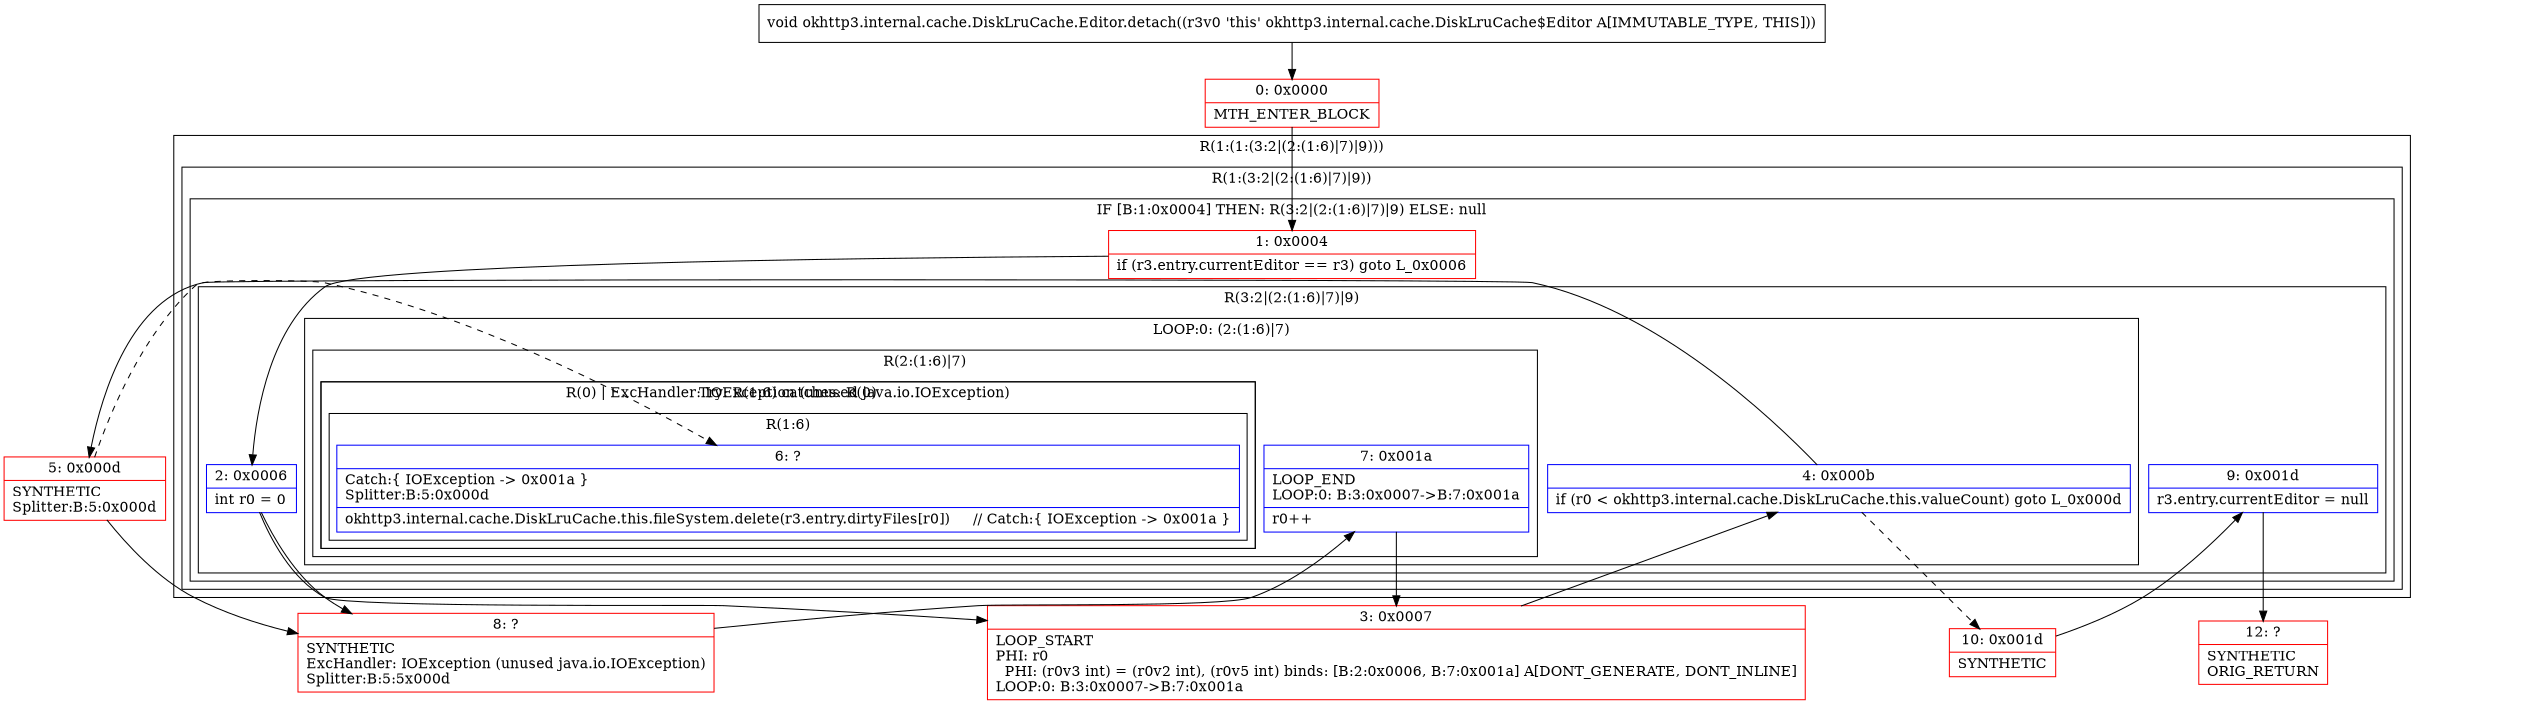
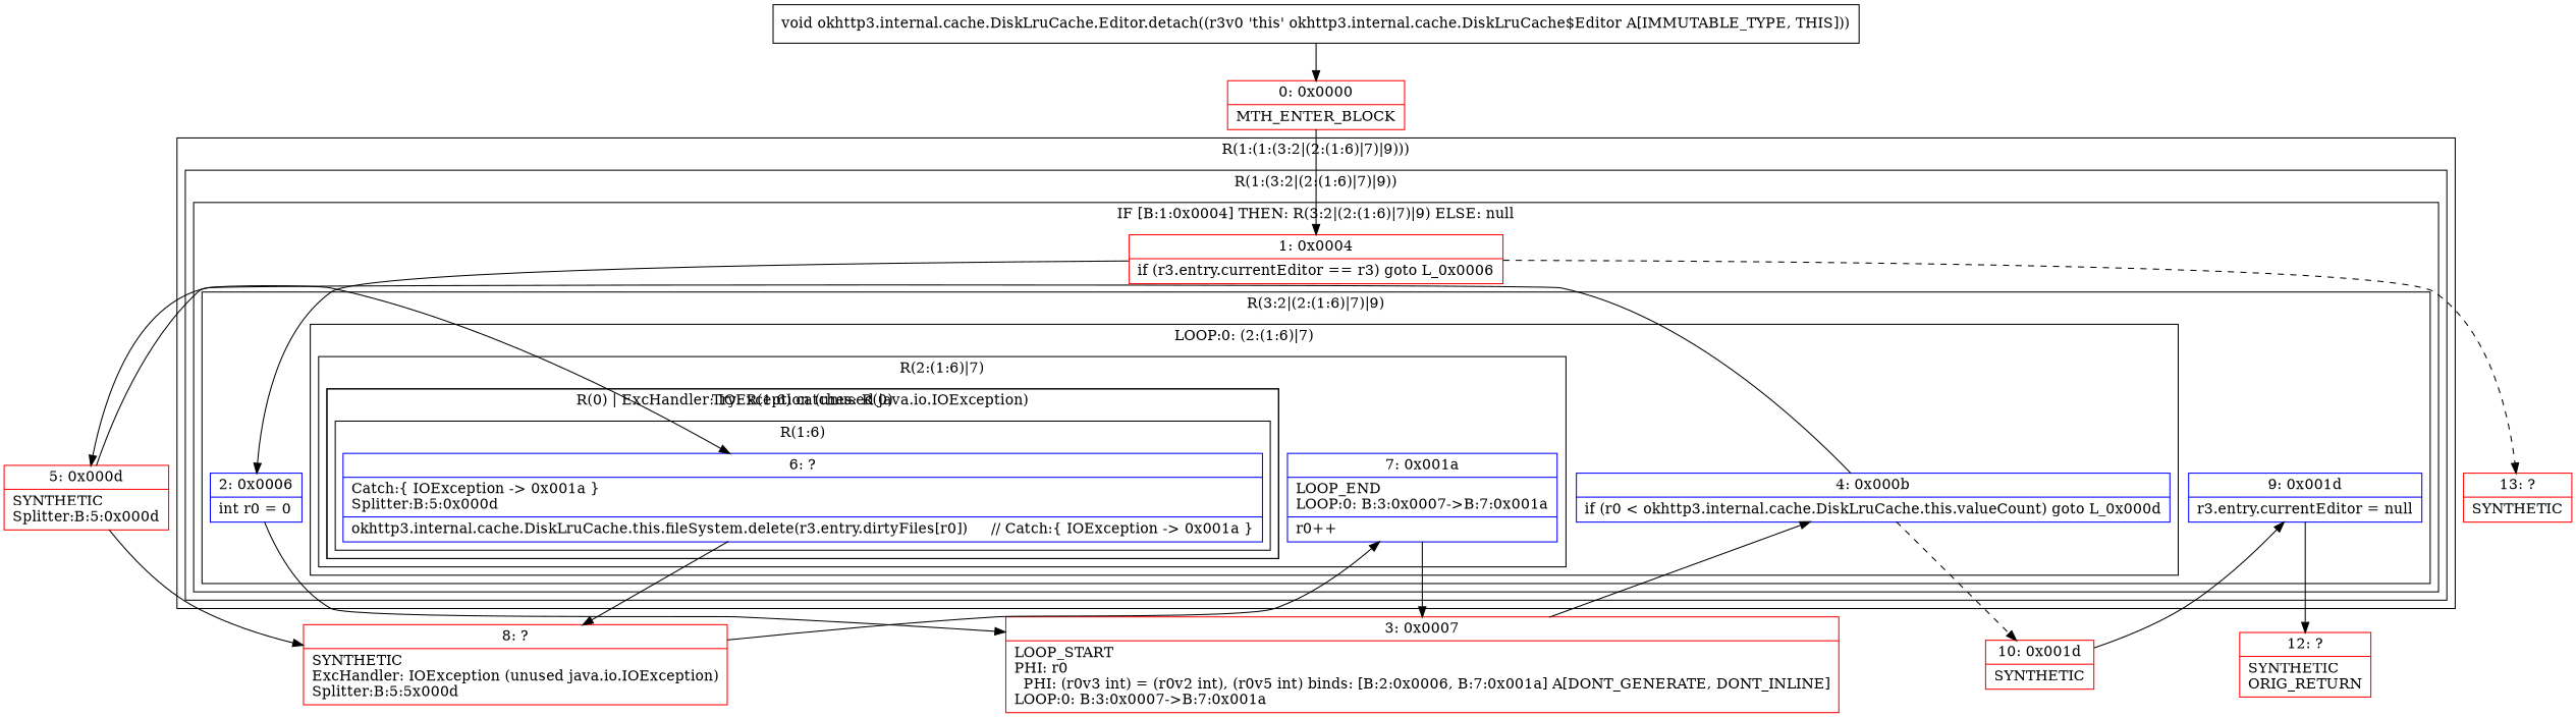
  digraph {
    node [color=red shape=record]
    n1 [color=blue label="{6\:\ ?|Catch:\{ IOException \-\> 0x001a \}\lSplitter:B:5:0x000d\l|okhttp3.internal.cache.DiskLruCache.this.fileSystem.delete(r3.entry.dirtyFiles[r0])     \/\/ Catch:\{ IOException \-\> 0x001a \}\l}"]
    n2 [color=blue label="{7\:\ 0x001a|LOOP_END\lLOOP:0: B:3:0x0007\-\>B:7:0x001a\l|r0++\l}"]
    n3 [color=blue label="{4\:\ 0x000b|if (r0 \< okhttp3.internal.cache.DiskLruCache.this.valueCount) goto L_0x000d\l}"]
    n4 [color=blue label="{2\:\ 0x0006|int r0 = 0\l}"]
    n5 [color=blue label="{9\:\ 0x001d|r3.entry.currentEditor = null\l}"]
    n6 [label="{1\:\ 0x0004|if (r3.entry.currentEditor == r3) goto L_0x0006\l}"]
    n7 [label="{8\:\ ?|SYNTHETIC\lExcHandler: IOException (unused java.io.IOException)\lSplitter:B:5:5x000d\l}"]
    n8 [label="{3\:\ 0x0007|LOOP_START\lPHI: r0 \l  PHI: (r0v3 int) = (r0v2 int), (r0v5 int) binds: [B:2:0x0006, B:7:0x001a] A[DONT_GENERATE, DONT_INLINE]\lLOOP:0: B:3:0x0007\-\>B:7:0x001a\l}"]
    n9 [label="{5\:\ 0x000d|SYNTHETIC\lSplitter:B:5:0x000d\l}"]
    n10 [label="{10\:\ 0x001d|SYNTHETIC\l}"]
    n11 [label="{12\:\ ?|SYNTHETIC\lORIG_RETURN\l}"]
+   n12 [label="{13\:\ ?|SYNTHETIC\l}"]
    n13 [label="{0\:\ 0x0000|MTH_ENTER_BLOCK\l}"]
    n14 [label="{void okhttp3.internal.cache.DiskLruCache.Editor.detach((r3v0 'this' okhttp3.internal.cache.DiskLruCache$Editor A[IMMUTABLE_TYPE, THIS])) }" color=""]
    subgraph cluster_1 {
      label="R(1:(1:(3:2|(2:(1:6)|7)|9)))"
      subgraph cluster_2 {
        label="R(1:(3:2|(2:(1:6)|7)|9))"
        subgraph cluster_3 {
          label="IF [B:1:0x0004] THEN: R(3:2|(2:(1:6)|7)|9) ELSE: null"
          n6
          subgraph cluster_4 {
            label="R(3:2|(2:(1:6)|7)|9)"
            n4
            n5
            subgraph cluster_5 {
              label="LOOP:0: (2:(1:6)|7)"
              n3
              subgraph cluster_6 {
                label="R(2:(1:6)|7)"
                n2
                subgraph cluster_7 {
                  label="Try: R(1:6) catches: R(0)"
                  subgraph cluster_8 {
                    label="R(1:6)"
                    n1
                  }
                  subgraph cluster_9 {
                    label="R(0) | ExcHandler: IOException (unused java.io.IOException)\l"
                  }
                }
              }
            }
          }
        }
      }
    }
    subgraph cluster_10 {
      label="R(0) | ExcHandler: IOException (unused java.io.IOException)\l"
    }
-   n4 -> n7
+   n1 -> n7
    n2 -> n8
    n3 -> n9
    n3 -> n10 [style=dashed]
    n4 -> n8
    n5 -> n11
    n6 -> n4
+   n6 -> n12 [style=dashed]
    n7 -> n2
    n8 -> n3
-   n9 -> n1 [style=dashed]
+   n9 -> n1
    n9 -> n7
    n10 -> n5
    n13 -> n6
    n14 -> n13
  }
